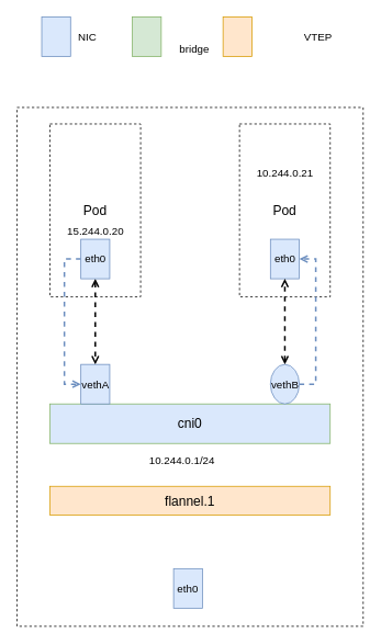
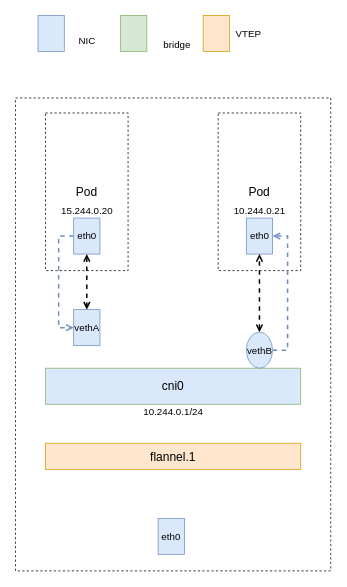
  <mxCell id="0" />
  <mxCell id="1" parent="0" />
  <mxCell id="2" value="" style="rounded=0;whiteSpace=wrap;html=1;strokeWidth=1;fontSize=16;fillColor=none;dashed=1;" vertex="1" parent="1"><mxGeometry x="20" y="130" width="420" height="630" as="geometry" /></mxCell>
  <mxCell id="3" value="Pod" style="rounded=0;whiteSpace=wrap;html=1;strokeWidth=1;fontSize=16;dashed=1;fillColor=none;" vertex="1" parent="1"><mxGeometry x="60" y="150" width="110" height="210" as="geometry" /></mxCell>
  <mxCell id="4" style="edgeStyle=orthogonalEdgeStyle;rounded=0;orthogonalLoop=1;jettySize=auto;html=1;exitX=0.5;exitY=1;exitDx=0;exitDy=0;entryX=0.5;entryY=0;entryDx=0;entryDy=0;fontSize=13;dashed=1;strokeWidth=2;endArrow=open;endFill=0;startArrow=open;startFill=0;" edge="1" parent="1" source="6" target="10"><mxGeometry relative="1" as="geometry" /></mxCell>
  <mxCell id="5" style="edgeStyle=orthogonalEdgeStyle;rounded=0;orthogonalLoop=1;jettySize=auto;html=1;exitX=0;exitY=0.5;exitDx=0;exitDy=0;entryX=0;entryY=0.5;entryDx=0;entryDy=0;dashed=1;fontSize=13;startArrow=none;startFill=0;endArrow=open;endFill=0;strokeWidth=2;fillColor=#dae8fc;strokeColor=#6c8ebf;" edge="1" parent="1" source="6" target="10"><mxGeometry relative="1" as="geometry" /></mxCell>
  <mxCell id="6" value="eth0" style="rounded=0;whiteSpace=wrap;html=1;strokeWidth=1;fontSize=13;fillColor=#dae8fc;strokeColor=#6c8ebf;" vertex="1" parent="1"><mxGeometry x="97.5" y="290" width="35" height="48" as="geometry" /></mxCell>
  <mxCell id="7" value="Pod&lt;br&gt;" style="rounded=0;whiteSpace=wrap;html=1;strokeWidth=1;fontSize=16;dashed=1;fillColor=none;" vertex="1" parent="1"><mxGeometry x="290" y="150" width="110" height="210" as="geometry" /></mxCell>
  <mxCell id="8" value="eth0" style="rounded=0;whiteSpace=wrap;html=1;strokeWidth=1;fontSize=13;fillColor=#dae8fc;strokeColor=#6c8ebf;" vertex="1" parent="1"><mxGeometry x="327.5" y="290" width="35" height="48" as="geometry" /></mxCell>
  <mxCell id="9" value="cni0" style="rounded=0;whiteSpace=wrap;html=1;strokeWidth=1;fontSize=16;fillColor=#dae8fc;strokeColor=#82b366;" vertex="1" parent="1"><mxGeometry x="60" y="490" width="340" height="48" as="geometry" /></mxCell>
- <mxCell id="10" value="vethA" style="rounded=0;whiteSpace=wrap;html=1;strokeWidth=1;fontSize=13;fillColor=#dae8fc;strokeColor=#6c8ebf;" vertex="1" parent="1"><mxGeometry x="97.5" y="442" width="35" height="48" as="geometry" /></mxCell>
+ <mxCell id="10" value="vethA" style="rounded=0;whiteSpace=wrap;html=1;strokeWidth=1;fontSize=13;fillColor=#dae8fc;strokeColor=#6c8ebf;" vertex="1" parent="1"><mxGeometry x="97.5" y="412" width="35" height="48" as="geometry" /></mxCell>
  <mxCell id="11" style="edgeStyle=orthogonalEdgeStyle;rounded=0;orthogonalLoop=1;jettySize=auto;html=1;exitX=0.5;exitY=0;exitDx=0;exitDy=0;entryX=0.5;entryY=1;entryDx=0;entryDy=0;dashed=1;fontSize=13;startArrow=open;startFill=0;endArrow=open;endFill=0;strokeWidth=2;" edge="1" parent="1" source="13" target="8"><mxGeometry relative="1" as="geometry" /></mxCell>
  <mxCell id="12" style="edgeStyle=orthogonalEdgeStyle;rounded=0;orthogonalLoop=1;jettySize=auto;html=1;exitX=1;exitY=0.5;exitDx=0;exitDy=0;entryX=1;entryY=0.5;entryDx=0;entryDy=0;dashed=1;fontSize=13;startArrow=none;startFill=0;endArrow=open;endFill=0;strokeWidth=2;fillColor=#dae8fc;strokeColor=#6c8ebf;" edge="1" parent="1" source="13" target="8"><mxGeometry relative="1" as="geometry" /></mxCell>
  <mxCell id="13" value="vethB" style="ellipse;whiteSpace=wrap;html=1;strokeWidth=1;fontSize=13;fillColor=#dae8fc;strokeColor=#6c8ebf;" vertex="1" parent="1"><mxGeometry x="327.5" y="442" width="35" height="48" as="geometry" /></mxCell>
- <mxCell id="14" value="10.244.0.1/24" style="text;html=1;align=center;verticalAlign=middle;resizable=0;points=[];autosize=1;strokeColor=none;fillColor=none;fontSize=13;" vertex="1" parent="1"><mxGeometry x="170" y="548" width="100" height="20" as="geometry" /></mxCell>
+ <mxCell id="14" value="10.244.0.1/24" style="text;html=1;align=center;verticalAlign=middle;resizable=0;points=[];autosize=1;strokeColor=none;fillColor=none;fontSize=13;" vertex="1" parent="1"><mxGeometry x="180" y="538" width="100" height="20" as="geometry" /></mxCell>
  <mxCell id="15" value="15.244.0.20" style="text;html=1;align=center;verticalAlign=middle;resizable=0;points=[];autosize=1;strokeColor=none;fillColor=none;fontSize=13;" vertex="1" parent="1"><mxGeometry x="75" y="270" width="80" height="20" as="geometry" /></mxCell>
- <mxCell id="16" value="10.244.0.21" style="text;html=1;align=center;verticalAlign=middle;resizable=0;points=[];autosize=1;strokeColor=none;fillColor=none;fontSize=13;" vertex="1" parent="1"><mxGeometry x="305" y="200" width="80" height="20" as="geometry" /></mxCell>
+ <mxCell id="16" value="10.244.0.21" style="text;html=1;align=center;verticalAlign=middle;resizable=0;points=[];autosize=1;strokeColor=none;fillColor=none;fontSize=13;" vertex="1" parent="1"><mxGeometry x="305" y="270" width="80" height="20" as="geometry" /></mxCell>
  <mxCell id="17" value="flannel.1" style="rounded=0;whiteSpace=wrap;html=1;strokeWidth=1;fontSize=16;fillColor=#ffe6cc;strokeColor=#d79b00;" vertex="1" parent="1"><mxGeometry x="60" y="590" width="340" height="35" as="geometry" /></mxCell>
  <mxCell id="18" value="" style="rounded=0;whiteSpace=wrap;html=1;strokeWidth=1;fontSize=13;fillColor=#dae8fc;strokeColor=#6c8ebf;" vertex="1" parent="1"><mxGeometry x="50" y="20" width="35" height="48" as="geometry" /></mxCell>
- <mxCell id="19" value="NIC" style="text;html=1;align=center;verticalAlign=middle;resizable=0;points=[];autosize=1;strokeColor=none;fillColor=none;fontSize=13;" vertex="1" parent="1"><mxGeometry x="85" y="34" width="40" height="20" as="geometry" /></mxCell>
+ <mxCell id="19" value="NIC" style="text;html=1;align=center;verticalAlign=middle;resizable=0;points=[];autosize=1;strokeColor=none;fillColor=none;fontSize=13;" vertex="1" parent="1"><mxGeometry x="95" y="44" width="40" height="20" as="geometry" /></mxCell>
  <mxCell id="20" value="" style="rounded=0;whiteSpace=wrap;html=1;strokeWidth=1;fontSize=16;fillColor=#d5e8d4;strokeColor=#82b366;" vertex="1" parent="1"><mxGeometry x="160" y="20" width="35" height="48" as="geometry" /></mxCell>
  <mxCell id="21" value="bridge" style="text;html=1;align=center;verticalAlign=middle;resizable=0;points=[];autosize=1;strokeColor=none;fillColor=none;fontSize=13;" vertex="1" parent="1"><mxGeometry x="210" y="49" width="50" height="20" as="geometry" /></mxCell>
  <mxCell id="22" value="" style="rounded=0;whiteSpace=wrap;html=1;strokeWidth=1;fontSize=16;fillColor=#ffe6cc;strokeColor=#d79b00;" vertex="1" parent="1"><mxGeometry x="270" y="20" width="35" height="48" as="geometry" /></mxCell>
- <mxCell id="23" value="VTEP" style="text;html=1;align=center;verticalAlign=middle;resizable=0;points=[];autosize=1;strokeColor=none;fillColor=none;fontSize=13;" vertex="1" parent="1"><mxGeometry x="360" y="34" width="50" height="20" as="geometry" /></mxCell>
+ <mxCell id="23" value="VTEP" style="text;html=1;align=center;verticalAlign=middle;resizable=0;points=[];autosize=1;strokeColor=none;fillColor=none;fontSize=13;" vertex="1" parent="1"><mxGeometry x="305" y="34" width="50" height="20" as="geometry" /></mxCell>
  <mxCell id="24" value="eth0" style="rounded=0;whiteSpace=wrap;html=1;strokeWidth=1;fontSize=13;fillColor=#dae8fc;strokeColor=#6c8ebf;" vertex="1" parent="1"><mxGeometry x="210" y="690" width="35" height="48" as="geometry" /></mxCell>
